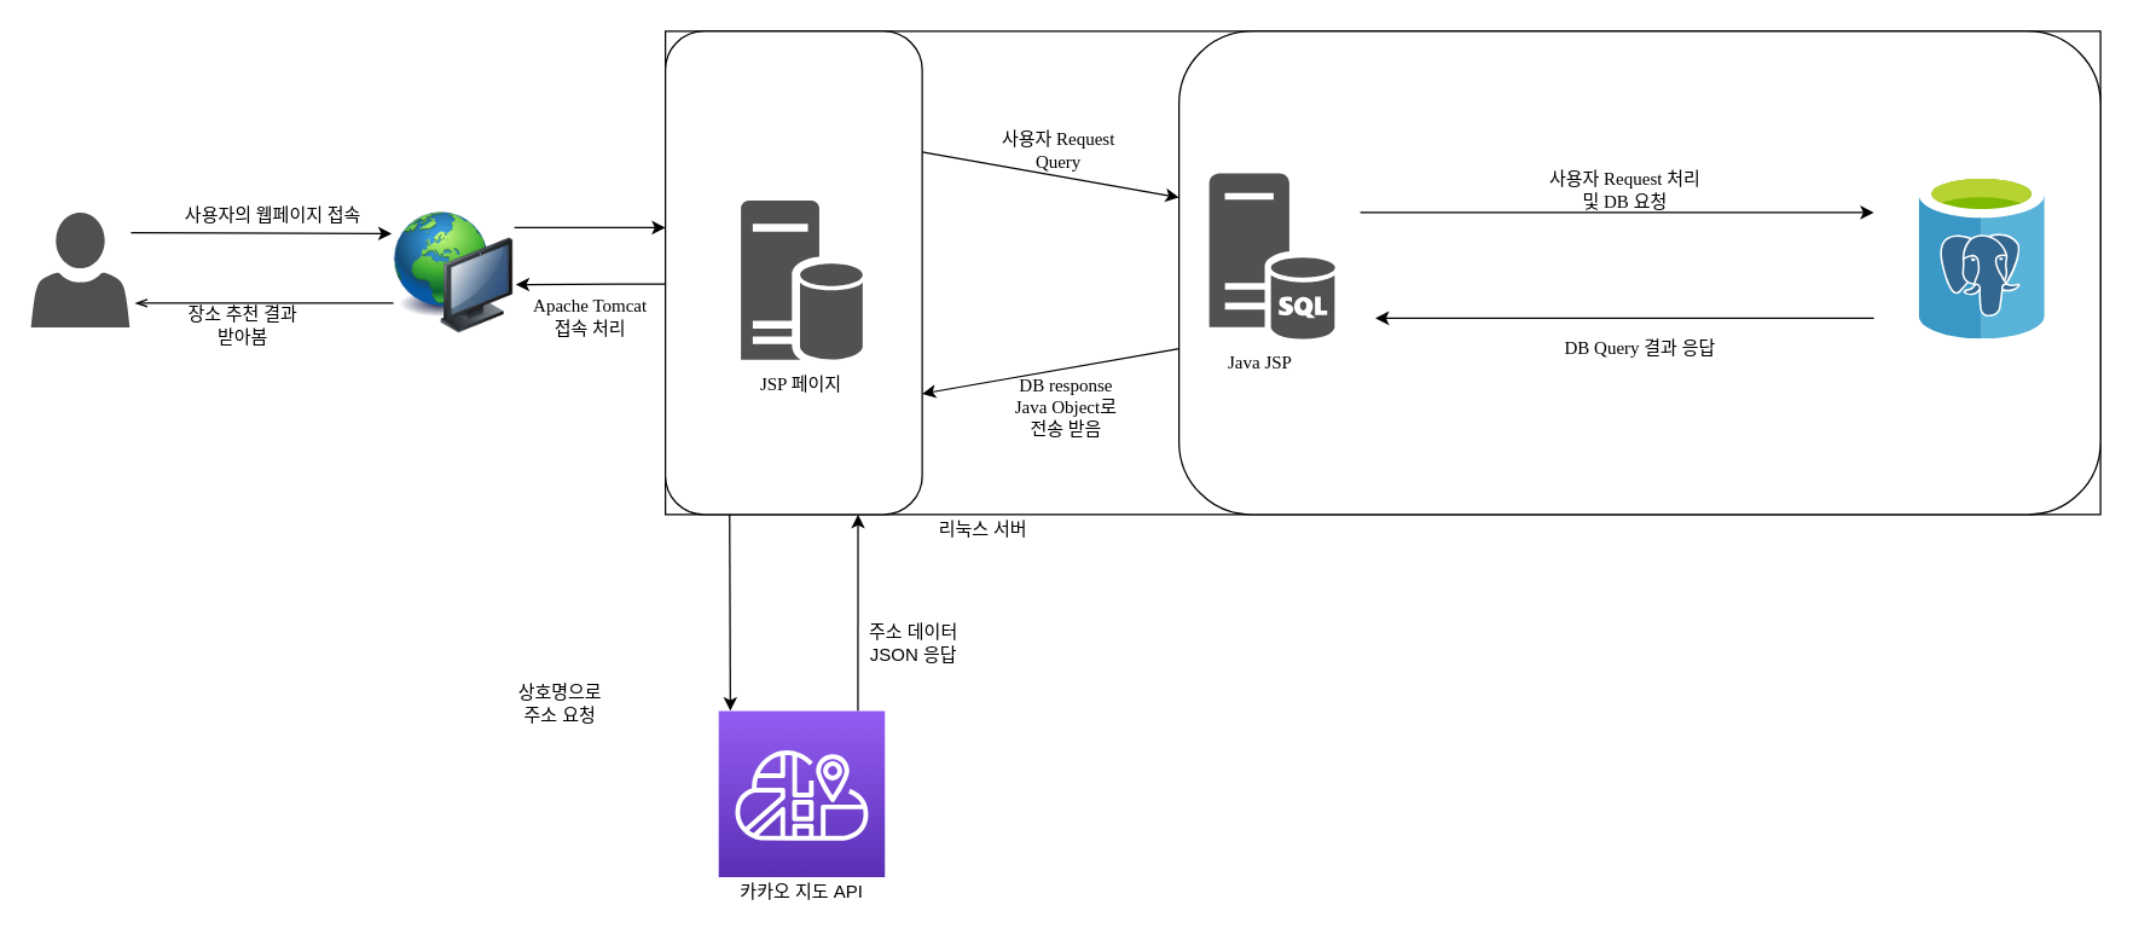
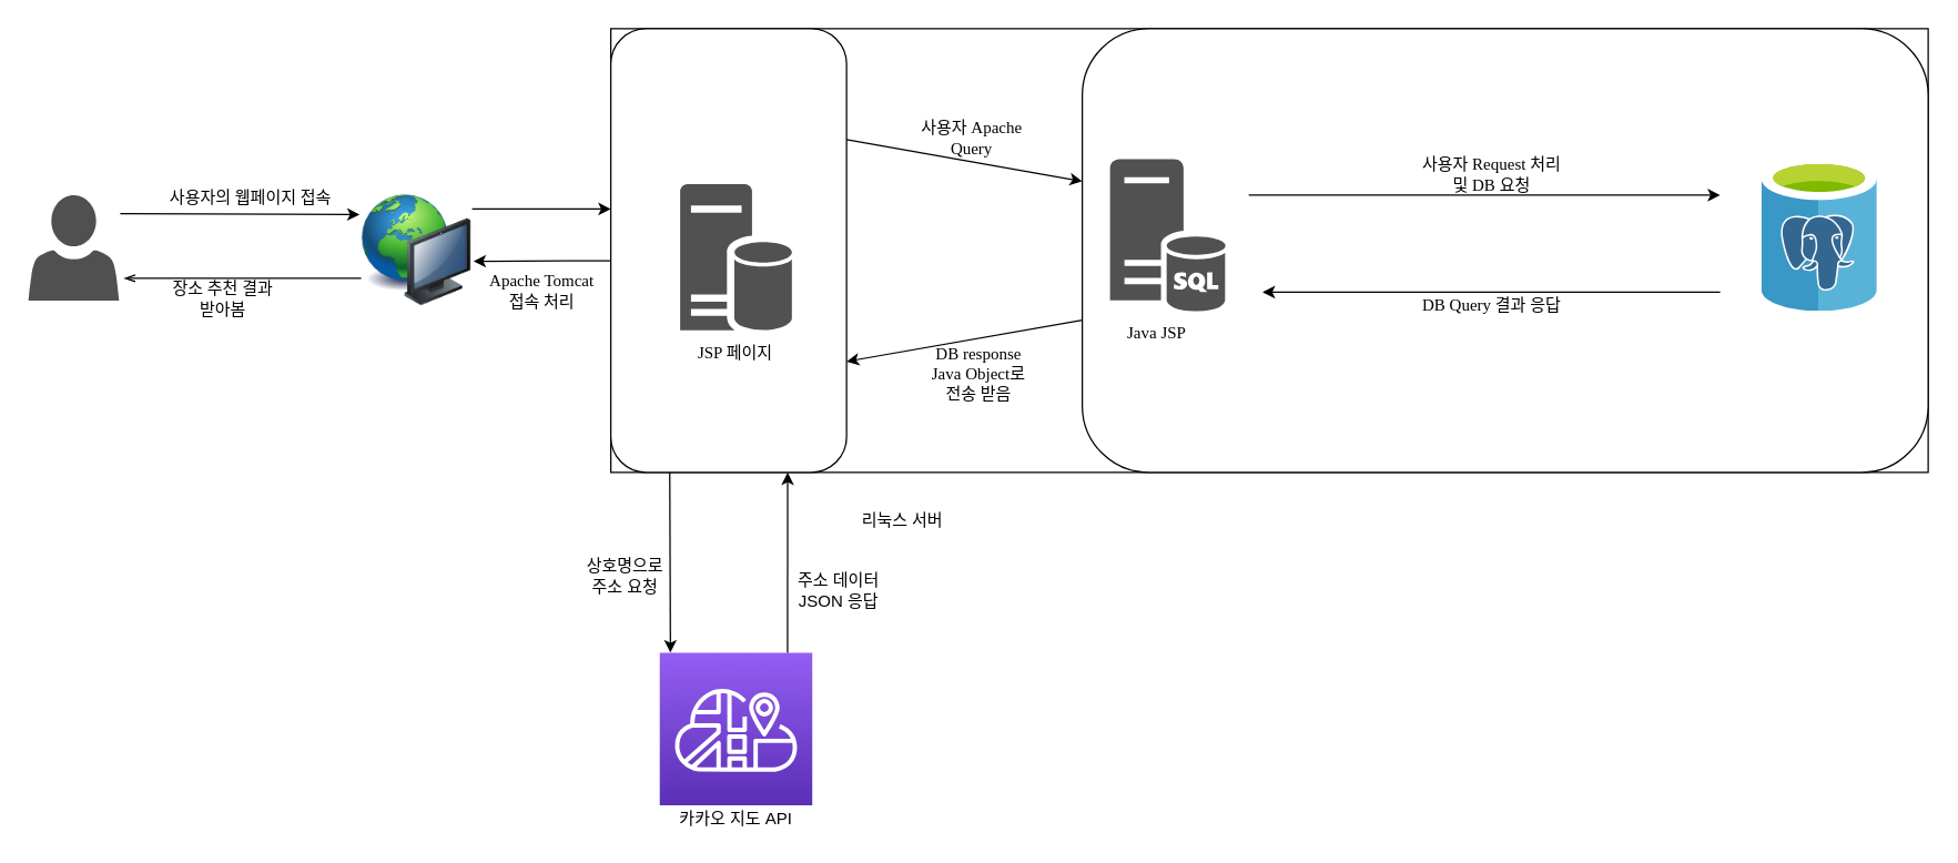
  <mxCell id="0" />
  <mxCell id="1" parent="0" />
  <mxCell id="2" value="" style="rounded=0;whiteSpace=wrap;html=1;fontFamily=Noto Sans KR;fontSource=https%3A%2F%2Ffonts.googleapis.com%2Fcss%3Ffamily%3DNoto%2BSans%2BKR;fontStyle=0" parent="1" vertex="1"><mxGeometry x="440" y="20" width="950" height="320" as="geometry" /></mxCell>
  <mxCell id="3" value="" style="rounded=1;whiteSpace=wrap;html=1;fontFamily=Noto Sans KR;fontSource=https%3A%2F%2Ffonts.googleapis.com%2Fcss%3Ffamily%3DNoto%2BSans%2BKR;fontStyle=0" parent="1" vertex="1"><mxGeometry x="780" y="20" width="610" height="320" as="geometry" /></mxCell>
  <mxCell id="4" style="rounded=0;orthogonalLoop=1;jettySize=auto;html=1;startArrow=openThin;startFill=0;endArrow=none;endFill=0;entryX=0;entryY=0.75;entryDx=0;entryDy=0;fontFamily=Noto Sans KR;fontSource=https%3A%2F%2Ffonts.googleapis.com%2Fcss%3Ffamily%3DNoto%2BSans%2BKR;fontStyle=0" parent="1" target="5" edge="1"><mxGeometry relative="1" as="geometry"><mxPoint x="170" y="270" as="targetPoint" /><mxPoint x="89" y="200" as="sourcePoint" /></mxGeometry></mxCell>
  <mxCell id="5" value="" style="image;html=1;image=img/lib/clip_art/computers/Network_128x128.png;fontFamily=Noto Sans KR;fontSource=https%3A%2F%2Ffonts.googleapis.com%2Fcss%3Ffamily%3DNoto%2BSans%2BKR;fontStyle=0" parent="1" vertex="1"><mxGeometry x="260" y="140" width="80" height="80" as="geometry" /></mxCell>
  <mxCell id="6" value="" style="aspect=fixed;html=1;points=[];align=center;image;fontSize=12;image=img/lib/mscae/Azure_Database_for_PostgreSQL_servers.svg;fontFamily=Noto Sans KR;fontSource=https%3A%2F%2Ffonts.googleapis.com%2Fcss%3Ffamily%3DNoto%2BSans%2BKR;fontStyle=0" parent="1" vertex="1"><mxGeometry x="1270" y="114" width="83.6" height="110" as="geometry" /></mxCell>
  <mxCell id="7" value="" style="pointerEvents=1;shadow=0;dashed=0;html=1;strokeColor=none;labelPosition=center;verticalLabelPosition=bottom;verticalAlign=top;align=center;fillColor=#515151;shape=mxgraph.mscae.system_center.central_administration_site_sql;fontFamily=Noto Sans KR;fontSource=https%3A%2F%2Ffonts.googleapis.com%2Fcss%3Ffamily%3DNoto%2BSans%2BKR;fontStyle=0" parent="1" vertex="1"><mxGeometry x="800" y="114" width="83.6" height="110" as="geometry" /></mxCell>
  <mxCell id="8" value="" style="endArrow=classic;startArrow=none;html=1;startFill=0;fontFamily=Noto Sans KR;fontSource=https%3A%2F%2Ffonts.googleapis.com%2Fcss%3Ffamily%3DNoto%2BSans%2BKR;fontStyle=0" parent="1" edge="1"><mxGeometry width="50" height="50" relative="1" as="geometry"><mxPoint x="900" y="140" as="sourcePoint" /><mxPoint x="1240" y="140" as="targetPoint" /></mxGeometry></mxCell>
  <mxCell id="9" value="Java JSP" style="text;html=1;strokeColor=none;fillColor=none;align=center;verticalAlign=middle;whiteSpace=wrap;rounded=0;fontFamily=Noto Sans KR;fontSource=https%3A%2F%2Ffonts.googleapis.com%2Fcss%3Ffamily%3DNoto%2BSans%2BKR;fontStyle=0" parent="1" vertex="1"><mxGeometry x="800" y="230" width="68.2" height="20" as="geometry" /></mxCell>
  <mxCell id="10" value="사용자 Request 처리&lt;br&gt;및 DB 요청" style="text;html=1;align=center;verticalAlign=middle;resizable=0;points=[];autosize=1;fontFamily=Noto Sans KR;fontSource=https%3A%2F%2Ffonts.googleapis.com%2Fcss%3Ffamily%3DNoto%2BSans%2BKR;fontStyle=0" parent="1" vertex="1"><mxGeometry x="1015" y="110" width="120" height="30" as="geometry" /></mxCell>
  <mxCell id="11" value="" style="endArrow=classic;startArrow=none;html=1;startFill=0;fontFamily=Noto Sans KR;fontSource=https%3A%2F%2Ffonts.googleapis.com%2Fcss%3Ffamily%3DNoto%2BSans%2BKR;fontStyle=0" parent="1" edge="1"><mxGeometry width="50" height="50" relative="1" as="geometry"><mxPoint x="1240" y="210" as="sourcePoint" /><mxPoint x="910" y="210" as="targetPoint" /></mxGeometry></mxCell>
- <mxCell id="12" value="DB Query 결과 응답" style="text;html=1;align=center;verticalAlign=middle;resizable=0;points=[];autosize=1;fontFamily=Noto Sans KR;fontSource=https%3A%2F%2Ffonts.googleapis.com%2Fcss%3Ffamily%3DNoto%2BSans%2BKR;fontStyle=0" parent="1" vertex="1"><mxGeometry x="1025" y="220" width="120" height="20" as="geometry" /></mxCell>
+ <mxCell id="12" value="DB Query 결과 응답" style="text;html=1;align=center;verticalAlign=middle;resizable=0;points=[];autosize=1;fontFamily=Noto Sans KR;fontSource=https%3A%2F%2Ffonts.googleapis.com%2Fcss%3Ffamily%3DNoto%2BSans%2BKR;fontStyle=0" parent="1" vertex="1"><mxGeometry x="1015" y="210" width="120" height="20" as="geometry" /></mxCell>
  <mxCell id="13" value="" style="rounded=1;whiteSpace=wrap;html=1;fontFamily=Noto Sans KR;fontSource=https%3A%2F%2Ffonts.googleapis.com%2Fcss%3Ffamily%3DNoto%2BSans%2BKR;fontStyle=0" parent="1" vertex="1"><mxGeometry x="440" y="20" width="170" height="320" as="geometry" /></mxCell>
  <mxCell id="14" value="" style="pointerEvents=1;shadow=0;dashed=0;html=1;strokeColor=none;labelPosition=center;verticalLabelPosition=bottom;verticalAlign=top;align=center;fillColor=#515151;shape=mxgraph.mscae.enterprise.database_server;fontFamily=Noto Sans KR;fontSource=https%3A%2F%2Ffonts.googleapis.com%2Fcss%3Ffamily%3DNoto%2BSans%2BKR;fontStyle=0" parent="1" vertex="1"><mxGeometry x="490" y="132" width="80.56" height="106" as="geometry" /></mxCell>
  <mxCell id="15" value="JSP 페이지" style="text;html=1;strokeColor=none;fillColor=none;align=center;verticalAlign=middle;whiteSpace=wrap;rounded=0;fontFamily=Noto Sans KR;fontSource=https%3A%2F%2Ffonts.googleapis.com%2Fcss%3Ffamily%3DNoto%2BSans%2BKR;fontStyle=0" parent="1" vertex="1"><mxGeometry x="496.18" y="244" width="68.2" height="20" as="geometry" /></mxCell>
  <mxCell id="16" value="" style="pointerEvents=1;shadow=0;dashed=0;html=1;strokeColor=none;labelPosition=center;verticalLabelPosition=bottom;verticalAlign=top;align=center;fillColor=#505050;shape=mxgraph.mscae.intune.account_portal;fontFamily=Noto Sans KR;fontSource=https%3A%2F%2Ffonts.googleapis.com%2Fcss%3Ffamily%3DNoto%2BSans%2BKR;fontStyle=0" parent="1" vertex="1"><mxGeometry x="20" y="140" width="65.36" height="76" as="geometry" /></mxCell>
  <mxCell id="17" value="" style="endArrow=classic;startArrow=none;html=1;startFill=0;exitX=1;exitY=0.25;exitDx=0;exitDy=0;entryX=0;entryY=0.344;entryDx=0;entryDy=0;entryPerimeter=0;fontFamily=Noto Sans KR;fontSource=https%3A%2F%2Ffonts.googleapis.com%2Fcss%3Ffamily%3DNoto%2BSans%2BKR;fontStyle=0" parent="1" source="13" target="3" edge="1"><mxGeometry width="50" height="50" relative="1" as="geometry"><mxPoint x="460" y="430" as="sourcePoint" /><mxPoint x="720" y="143" as="targetPoint" /></mxGeometry></mxCell>
- <mxCell id="18" value="사용자 Request&lt;br&gt;Query" style="text;html=1;align=center;verticalAlign=middle;resizable=0;points=[];autosize=1;fontFamily=Noto Sans KR;fontSource=https%3A%2F%2Ffonts.googleapis.com%2Fcss%3Ffamily%3DNoto%2BSans%2BKR;fontStyle=0" parent="1" vertex="1"><mxGeometry x="650" y="84" width="100" height="30" as="geometry" /></mxCell>
+ <mxCell id="18" value="사용자 Apache&lt;br&gt;Query" style="text;html=1;align=center;verticalAlign=middle;resizable=0;points=[];autosize=1;fontFamily=Noto Sans KR;fontSource=https%3A%2F%2Ffonts.googleapis.com%2Fcss%3Ffamily%3DNoto%2BSans%2BKR;fontStyle=0" parent="1" vertex="1"><mxGeometry x="650" y="84" width="100" height="30" as="geometry" /></mxCell>
  <mxCell id="19" value="" style="endArrow=classic;startArrow=none;html=1;startFill=0;entryX=1;entryY=0.75;entryDx=0;entryDy=0;exitX=0;exitY=0.657;exitDx=0;exitDy=0;exitPerimeter=0;fontFamily=Noto Sans KR;fontSource=https%3A%2F%2Ffonts.googleapis.com%2Fcss%3Ffamily%3DNoto%2BSans%2BKR;fontStyle=0" parent="1" source="3" target="13" edge="1"><mxGeometry width="50" height="50" relative="1" as="geometry"><mxPoint x="710" y="228" as="sourcePoint" /><mxPoint x="790" y="152.88" as="targetPoint" /></mxGeometry></mxCell>
  <mxCell id="20" value="DB response&lt;br&gt;Java Object로&lt;br&gt;전송 받음" style="text;html=1;align=center;verticalAlign=middle;resizable=0;points=[];autosize=1;fontFamily=Noto Sans KR;fontSource=https%3A%2F%2Ffonts.googleapis.com%2Fcss%3Ffamily%3DNoto%2BSans%2BKR;fontStyle=0" parent="1" vertex="1"><mxGeometry x="660" y="244" width="90" height="50" as="geometry" /></mxCell>
  <mxCell id="21" value="" style="endArrow=classic;html=1;entryX=-0.014;entryY=0.175;entryDx=0;entryDy=0;entryPerimeter=0;exitX=1.013;exitY=0.175;exitDx=0;exitDy=0;exitPerimeter=0;fontFamily=Noto Sans KR;fontSource=https%3A%2F%2Ffonts.googleapis.com%2Fcss%3Ffamily%3DNoto%2BSans%2BKR;fontStyle=0" parent="1" source="16" target="5" edge="1"><mxGeometry width="50" height="50" relative="1" as="geometry"><mxPoint x="100" y="154" as="sourcePoint" /><mxPoint x="650" y="100" as="targetPoint" /></mxGeometry></mxCell>
  <mxCell id="22" value="사용자의 웹페이지 접속" style="text;html=1;align=center;verticalAlign=middle;resizable=0;points=[];autosize=1;fontFamily=Noto Sans KR;fontSource=https%3A%2F%2Ffonts.googleapis.com%2Fcss%3Ffamily%3DNoto%2BSans%2BKR;fontStyle=0" parent="1" vertex="1"><mxGeometry x="115" y="132" width="130" height="20" as="geometry" /></mxCell>
  <mxCell id="23" value="" style="endArrow=classic;html=1;fontFamily=Noto Sans KR;fontSource=https%3A%2F%2Ffonts.googleapis.com%2Fcss%3Ffamily%3DNoto%2BSans%2BKR;fontStyle=0" parent="1" edge="1"><mxGeometry width="50" height="50" relative="1" as="geometry"><mxPoint x="340" y="150" as="sourcePoint" /><mxPoint x="440" y="150" as="targetPoint" /></mxGeometry></mxCell>
  <mxCell id="24" value="Apache Tomcat&lt;br&gt;접속 처리" style="text;html=1;align=center;verticalAlign=middle;resizable=0;points=[];autosize=1;fontFamily=Noto Sans KR;fontSource=https%3A%2F%2Ffonts.googleapis.com%2Fcss%3Ffamily%3DNoto%2BSans%2BKR;fontStyle=0" parent="1" vertex="1"><mxGeometry x="340" y="194" width="100" height="30" as="geometry" /></mxCell>
  <mxCell id="25" value="" style="endArrow=classic;html=1;exitX=0;exitY=0.523;exitDx=0;exitDy=0;entryX=1.012;entryY=0.597;entryDx=0;entryDy=0;entryPerimeter=0;exitPerimeter=0;fontFamily=Noto Sans KR;fontSource=https%3A%2F%2Ffonts.googleapis.com%2Fcss%3Ffamily%3DNoto%2BSans%2BKR;fontStyle=0" parent="1" source="2" target="5" edge="1"><mxGeometry width="50" height="50" relative="1" as="geometry"><mxPoint x="94.968" y="168.012" as="sourcePoint" /><mxPoint x="268.88" y="164" as="targetPoint" /></mxGeometry></mxCell>
  <mxCell id="26" value="장소 추천 결과&lt;br&gt;받아봄" style="text;html=1;align=center;verticalAlign=middle;resizable=0;points=[];autosize=1;fontFamily=Noto Sans KR;fontSource=https%3A%2F%2Ffonts.googleapis.com%2Fcss%3Ffamily%3DNoto%2BSans%2BKR;fontStyle=0" parent="1" vertex="1"><mxGeometry x="115" y="200" width="90" height="30" as="geometry" /></mxCell>
- <mxCell id="27" value="리눅스 서버" style="text;html=1;align=center;verticalAlign=middle;resizable=0;points=[];autosize=1;fontFamily=Noto Sans KR;fontSource=https%3A%2F%2Ffonts.googleapis.com%2Fcss%3Ffamily%3DNoto%2BSans%2BKR;fontStyle=0" parent="1" vertex="1"><mxGeometry x="615" y="340" width="70" height="20" as="geometry" /></mxCell>
+ <mxCell id="27" value="리눅스 서버" style="text;html=1;align=center;verticalAlign=middle;resizable=0;points=[];autosize=1;fontFamily=Noto Sans KR;fontSource=https%3A%2F%2Ffonts.googleapis.com%2Fcss%3Ffamily%3DNoto%2BSans%2BKR;fontStyle=0" parent="1" vertex="1"><mxGeometry x="615" y="365" width="70" height="20" as="geometry" /></mxCell>
  <mxCell id="28" value="" style="points=[[0,0,0],[0.25,0,0],[0.5,0,0],[0.75,0,0],[1,0,0],[0,1,0],[0.25,1,0],[0.5,1,0],[0.75,1,0],[1,1,0],[0,0.25,0],[0,0.5,0],[0,0.75,0],[1,0.25,0],[1,0.5,0],[1,0.75,0]];outlineConnect=0;fontColor=#232F3E;gradientColor=#945DF2;gradientDirection=north;fillColor=#5A30B5;strokeColor=#ffffff;dashed=0;verticalLabelPosition=bottom;verticalAlign=top;align=center;html=1;fontSize=12;fontStyle=0;aspect=fixed;shape=mxgraph.aws4.resourceIcon;resIcon=mxgraph.aws4.cloud_map;fontFamily=Noto Sans KR;fontSource=https%3A%2F%2Ffonts.googleapis.com%2Fcss%3Ffamily%3DNoto%2BSans%2BKR;" parent="1" vertex="1"><mxGeometry x="475.28" y="470" width="110" height="110" as="geometry" /></mxCell>
  <mxCell id="29" value="" style="endArrow=classic;html=1;exitX=0.25;exitY=1;exitDx=0;exitDy=0;entryX=0.07;entryY=0;entryDx=0;entryDy=0;entryPerimeter=0;fontFamily=Noto Sans KR;fontSource=https%3A%2F%2Ffonts.googleapis.com%2Fcss%3Ffamily%3DNoto%2BSans%2BKR;fontStyle=0" parent="1" source="13" target="28" edge="1"><mxGeometry width="50" height="50" relative="1" as="geometry"><mxPoint x="310" y="420" as="sourcePoint" /><mxPoint x="483" y="460" as="targetPoint" /></mxGeometry></mxCell>
  <mxCell id="30" value="" style="endArrow=classic;html=1;exitX=0.838;exitY=0;exitDx=0;exitDy=0;entryX=0.75;entryY=1;entryDx=0;entryDy=0;exitPerimeter=0;fontFamily=Noto Sans KR;fontSource=https%3A%2F%2Ffonts.googleapis.com%2Fcss%3Ffamily%3DNoto%2BSans%2BKR;fontStyle=0" parent="1" source="28" target="13" edge="1"><mxGeometry width="50" height="50" relative="1" as="geometry"><mxPoint x="492.5" y="350" as="sourcePoint" /><mxPoint x="492.98" y="480" as="targetPoint" /></mxGeometry></mxCell>
  <mxCell id="31" value="카카오 지도 API" style="text;html=1;align=center;verticalAlign=middle;resizable=0;points=[];autosize=1;" vertex="1" parent="1"><mxGeometry x="480.28" y="580" width="100" height="20" as="geometry" /></mxCell>
- <mxCell id="32" value="상호명으로&lt;br&gt;주소 요청" style="text;html=1;align=center;verticalAlign=middle;resizable=0;points=[];autosize=1;" vertex="1" parent="1"><mxGeometry x="330" y="450" width="80" height="30" as="geometry" /></mxCell>
+ <mxCell id="32" value="상호명으로&lt;br&gt;주소 요청" style="text;html=1;align=center;verticalAlign=middle;resizable=0;points=[];autosize=1;" vertex="1" parent="1"><mxGeometry x="410" y="400" width="80" height="30" as="geometry" /></mxCell>
  <mxCell id="33" value="주소 데이터&lt;br&gt;JSON 응답" style="text;html=1;align=center;verticalAlign=middle;resizable=0;points=[];autosize=1;" vertex="1" parent="1"><mxGeometry x="564.38" y="410" width="80" height="30" as="geometry" /></mxCell>
